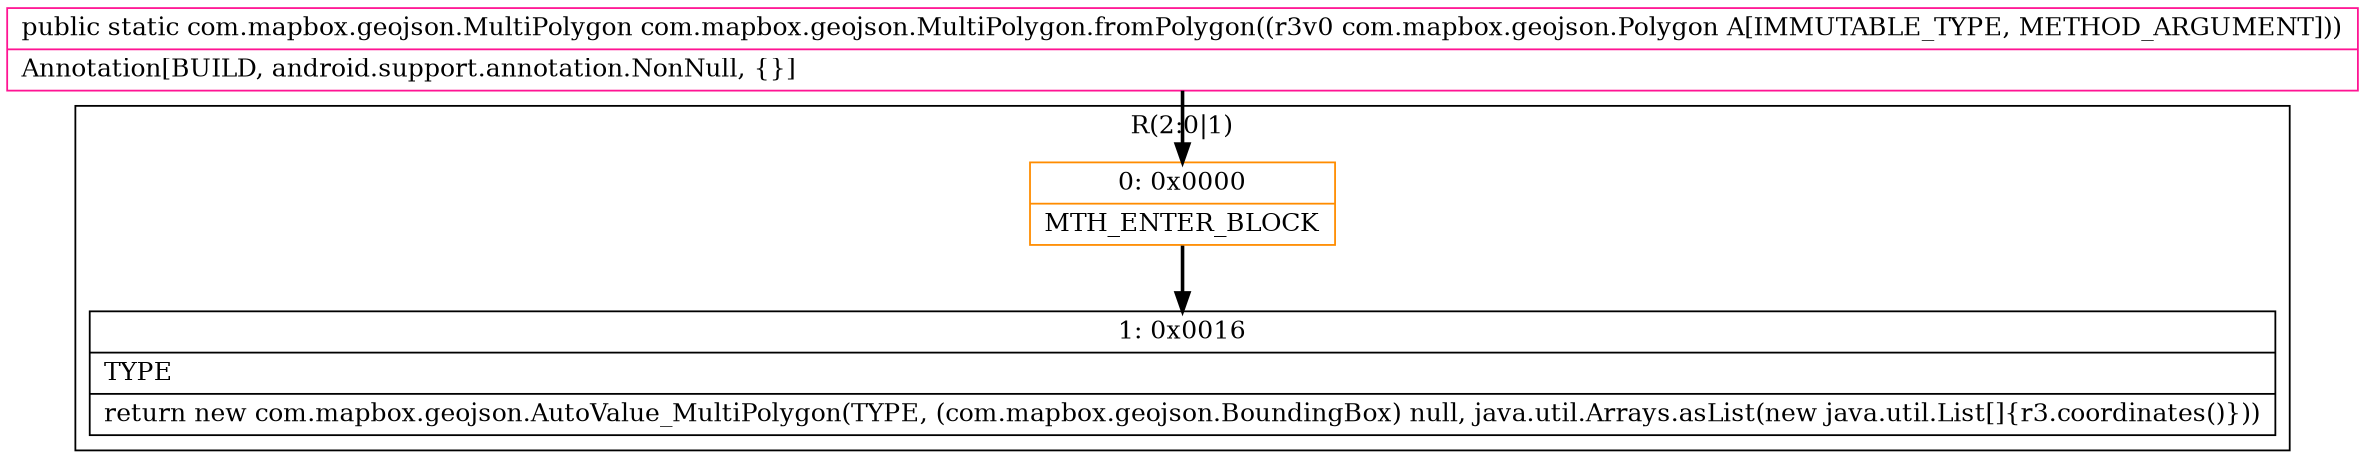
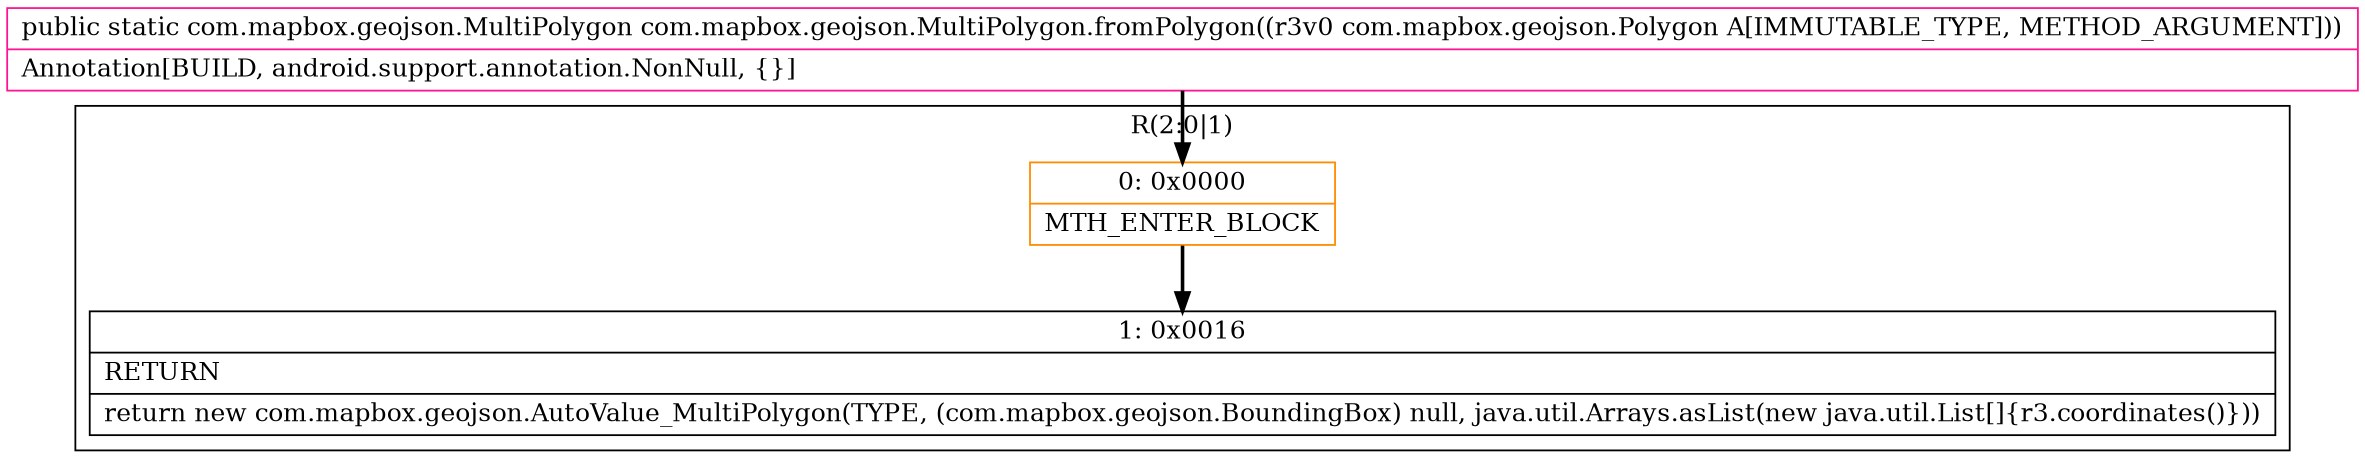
  digraph {
    node [shape=record]
    edge [color=black style=bold]
    n1 [color=darkorange label="{0\:\ 0x0000|MTH_ENTER_BLOCK\l}"]
-   n2 [color=black label="{1\:\ 0x0016|TYPE\l|return new com.mapbox.geojson.AutoValue_MultiPolygon(TYPE, (com.mapbox.geojson.BoundingBox) null, java.util.Arrays.asList(new java.util.List[]\{r3.coordinates()\}))\l}"]
+   n2 [color=black label="{1\:\ 0x0016|RETURN\l|return new com.mapbox.geojson.AutoValue_MultiPolygon(TYPE, (com.mapbox.geojson.BoundingBox) null, java.util.Arrays.asList(new java.util.List[]\{r3.coordinates()\}))\l}"]
    n3 [label="{public static com.mapbox.geojson.MultiPolygon com.mapbox.geojson.MultiPolygon.fromPolygon((r3v0 com.mapbox.geojson.Polygon A[IMMUTABLE_TYPE, METHOD_ARGUMENT]))  | Annotation[BUILD, android.support.annotation.NonNull, \{\}]\l}" color=deeppink]
    subgraph cluster_1 {
      label="R(2:0|1)"
      n1
      n2
    }
    n1 -> n2
    n3 -> n1
  }
